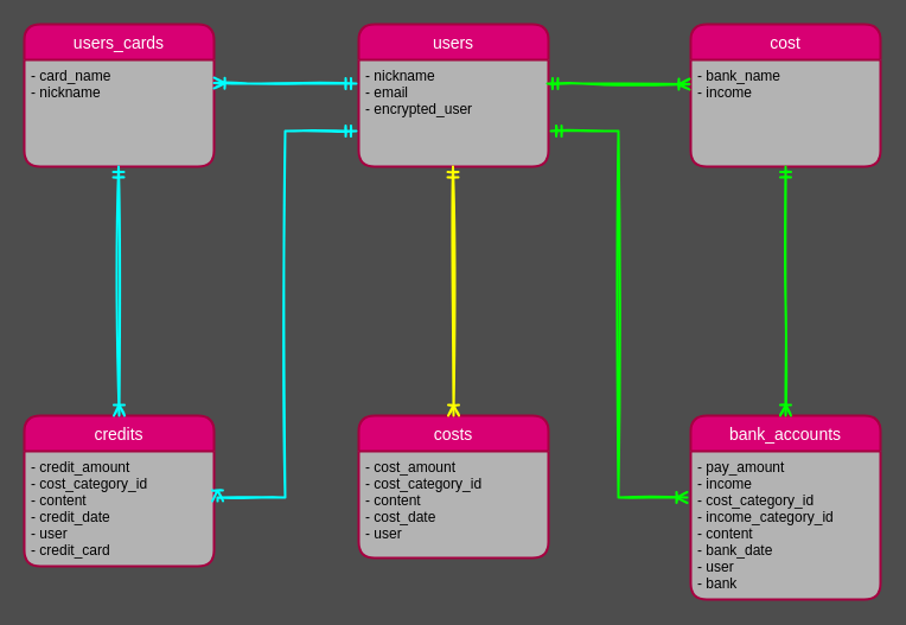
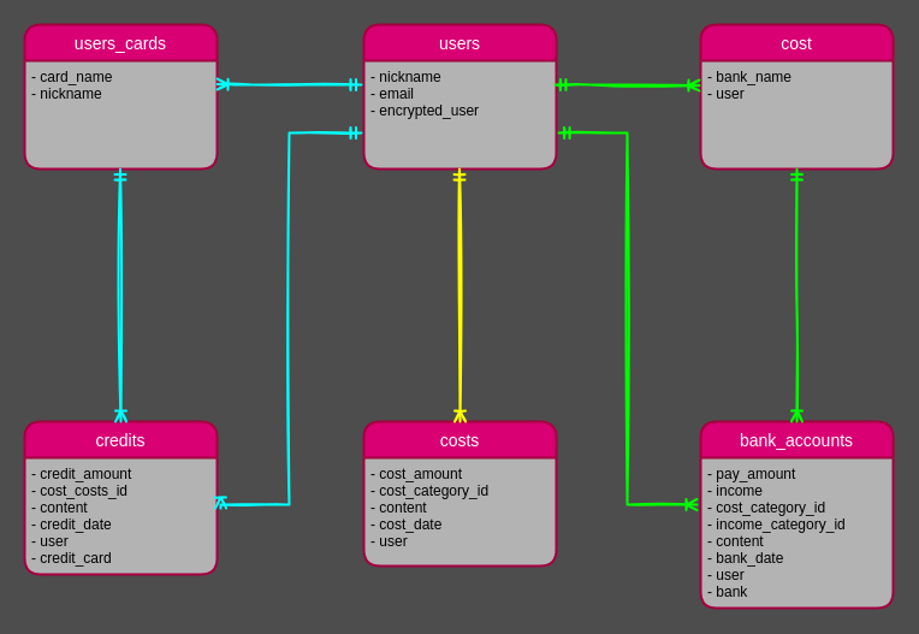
  <mxCell id="0" />
  <mxCell id="1" parent="0" />
  <mxCell id="2" value="users" style="swimlane;childLayout=stackLayout;horizontal=1;startSize=30;horizontalStack=0;rounded=1;fontSize=14;fontStyle=0;strokeWidth=2;resizeParent=0;resizeLast=1;shadow=0;dashed=0;align=center;fillColor=#d80073;fontColor=#ffffff;strokeColor=#A50040;swimlaneFillColor=#B3B3B3;" parent="1" vertex="1"><mxGeometry x="302" y="20" width="160" height="120" as="geometry" /></mxCell>
  <mxCell id="3" value="- nickname&#10;- email&#10;- encrypted_user" style="align=left;strokeColor=none;fillColor=none;spacingLeft=4;fontSize=12;verticalAlign=top;resizable=0;rotatable=0;part=1;" parent="2" vertex="1"><mxGeometry y="30" width="160" height="90" as="geometry" /></mxCell>
  <mxCell id="4" value="cost" style="swimlane;childLayout=stackLayout;horizontal=1;startSize=30;horizontalStack=0;rounded=1;fontSize=14;fontStyle=0;strokeWidth=2;resizeParent=0;resizeLast=1;shadow=0;dashed=0;align=center;fillColor=#d80073;fontColor=#ffffff;strokeColor=#A50040;swimlaneFillColor=#B3B3B3;" parent="1" vertex="1"><mxGeometry x="582" y="20" width="160" height="120" as="geometry" /></mxCell>
- <mxCell id="5" value="- bank_name&#10;- income" style="align=left;strokeColor=none;fillColor=none;spacingLeft=4;fontSize=12;verticalAlign=top;resizable=0;rotatable=0;part=1;" parent="4" vertex="1"><mxGeometry y="30" width="160" height="90" as="geometry" /></mxCell>
+ <mxCell id="5" value="- bank_name&#10;- user" style="align=left;strokeColor=none;fillColor=none;spacingLeft=4;fontSize=12;verticalAlign=top;resizable=0;rotatable=0;part=1;" parent="4" vertex="1"><mxGeometry y="30" width="160" height="90" as="geometry" /></mxCell>
  <mxCell id="6" value="bank_accounts" style="swimlane;childLayout=stackLayout;horizontal=1;startSize=30;horizontalStack=0;rounded=1;fontSize=14;fontStyle=0;strokeWidth=2;resizeParent=0;resizeLast=1;shadow=0;dashed=0;align=center;fillColor=#d80073;fontColor=#ffffff;strokeColor=#A50040;swimlaneFillColor=#B3B3B3;" parent="1" vertex="1"><mxGeometry x="582" y="350" width="160" height="155" as="geometry" /></mxCell>
  <mxCell id="7" value="- pay_amount&#10;- income&#10;- cost_category_id&#10;- income_category_id&#10;- content&#10;- bank_date&#10;- user&#10;- bank" style="align=left;strokeColor=none;fillColor=none;spacingLeft=4;fontSize=12;verticalAlign=top;resizable=0;rotatable=0;part=1;" parent="6" vertex="1"><mxGeometry y="30" width="160" height="125" as="geometry" /></mxCell>
  <mxCell id="8" value="users_cards" style="swimlane;childLayout=stackLayout;horizontal=1;startSize=30;horizontalStack=0;rounded=1;fontSize=14;fontStyle=0;strokeWidth=2;resizeParent=0;resizeLast=1;shadow=0;dashed=0;align=center;fillColor=#d80073;fontColor=#ffffff;strokeColor=#A50040;swimlaneFillColor=#B3B3B3;" parent="1" vertex="1"><mxGeometry x="20" y="20" width="160" height="120" as="geometry" /></mxCell>
  <mxCell id="9" value="- card_name&#10;- nickname" style="align=left;strokeColor=none;fillColor=none;spacingLeft=4;fontSize=12;verticalAlign=top;resizable=0;rotatable=0;part=1;" parent="8" vertex="1"><mxGeometry y="30" width="160" height="90" as="geometry" /></mxCell>
  <mxCell id="10" value="credits" style="swimlane;childLayout=stackLayout;horizontal=1;startSize=30;horizontalStack=0;rounded=1;fontSize=14;fontStyle=0;strokeWidth=2;resizeParent=0;resizeLast=1;shadow=0;dashed=0;align=center;fillColor=#d80073;fontColor=#ffffff;strokeColor=#A50040;swimlaneFillColor=#B3B3B3;" parent="1" vertex="1"><mxGeometry x="20" y="350" width="160" height="127" as="geometry" /></mxCell>
- <mxCell id="11" value="- credit_amount&#10;- cost_category_id&#10;- content&#10;- credit_date&#10;- user&#10;- credit_card" style="align=left;strokeColor=none;fillColor=none;spacingLeft=4;fontSize=12;verticalAlign=top;resizable=0;rotatable=0;part=1;" parent="10" vertex="1"><mxGeometry y="30" width="160" height="97" as="geometry" /></mxCell>
+ <mxCell id="11" value="- credit_amount&#10;- cost_costs_id&#10;- content&#10;- credit_date&#10;- user&#10;- credit_card" style="align=left;strokeColor=none;fillColor=none;spacingLeft=4;fontSize=12;verticalAlign=top;resizable=0;rotatable=0;part=1;" parent="10" vertex="1"><mxGeometry y="30" width="160" height="97" as="geometry" /></mxCell>
  <mxCell id="12" value="costs" style="swimlane;childLayout=stackLayout;horizontal=1;startSize=30;horizontalStack=0;rounded=1;fontSize=14;fontStyle=0;strokeWidth=2;resizeParent=0;resizeLast=1;shadow=0;dashed=0;align=center;fillColor=#d80073;fontColor=#ffffff;strokeColor=#A50040;swimlaneFillColor=#B3B3B3;" parent="1" vertex="1"><mxGeometry x="302" y="350" width="160" height="120" as="geometry" /></mxCell>
  <mxCell id="13" value="- cost_amount&#10;- cost_category_id&#10;- content&#10;- cost_date&#10;- user" style="align=left;strokeColor=none;fillColor=none;spacingLeft=4;fontSize=12;verticalAlign=top;resizable=0;rotatable=0;part=1;" parent="12" vertex="1"><mxGeometry y="30" width="160" height="90" as="geometry" /></mxCell>
  <mxCell id="14" value="" style="edgeStyle=orthogonalEdgeStyle;fontSize=12;html=1;endArrow=ERoneToMany;startArrow=ERmandOne;fillColor=#1ba1e2;strokeColor=#00FFFF;strokeWidth=2;rounded=0;jumpStyle=none;shadow=0;sketch=1;sourcePerimeterSpacing=0;" parent="1" edge="1"><mxGeometry width="100" height="100" relative="1" as="geometry"><mxPoint x="300" y="70" as="sourcePoint" /><mxPoint x="180" y="69.5" as="targetPoint" /><Array as="points"><mxPoint x="210" y="69.5" /></Array></mxGeometry></mxCell>
  <mxCell id="15" value="" style="edgeStyle=orthogonalEdgeStyle;fontSize=12;html=1;endArrow=ERoneToMany;startArrow=ERmandOne;fillColor=#1ba1e2;strokeColor=#00FF00;strokeWidth=2;rounded=0;jumpStyle=none;shadow=0;sketch=1;targetPerimeterSpacing=0;" parent="1" edge="1"><mxGeometry width="100" height="100" relative="1" as="geometry"><mxPoint x="461" y="70" as="sourcePoint" /><mxPoint x="581" y="70.5" as="targetPoint" /><Array as="points"><mxPoint x="491" y="70" /></Array></mxGeometry></mxCell>
  <mxCell id="16" value="" style="edgeStyle=orthogonalEdgeStyle;fontSize=12;html=1;endArrow=ERoneToMany;startArrow=ERmandOne;fillColor=#1ba1e2;strokeColor=#FFFF00;strokeWidth=2;rounded=0;jumpStyle=none;shadow=0;sketch=1;sourcePerimeterSpacing=0;entryX=0.5;entryY=0;entryDx=0;entryDy=0;" parent="1" target="12" edge="1"><mxGeometry width="100" height="100" relative="1" as="geometry"><mxPoint x="381.5" y="140" as="sourcePoint" /><mxPoint x="381.5" y="270" as="targetPoint" /><Array as="points" /></mxGeometry></mxCell>
  <mxCell id="17" value="" style="edgeStyle=orthogonalEdgeStyle;fontSize=12;html=1;endArrow=ERoneToMany;startArrow=ERmandOne;fillColor=#1ba1e2;strokeColor=#00FFFF;strokeWidth=2;rounded=0;jumpStyle=none;shadow=0;sketch=1;sourcePerimeterSpacing=0;entryX=0.5;entryY=0;entryDx=0;entryDy=0;" parent="1" target="10" edge="1"><mxGeometry width="100" height="100" relative="1" as="geometry"><mxPoint x="99.5" y="140" as="sourcePoint" /><mxPoint x="100" y="350" as="targetPoint" /><Array as="points" /></mxGeometry></mxCell>
  <mxCell id="18" value="" style="edgeStyle=orthogonalEdgeStyle;fontSize=12;html=1;endArrow=ERoneToMany;startArrow=ERmandOne;fillColor=#1ba1e2;strokeColor=#00FF00;strokeWidth=2;rounded=0;jumpStyle=none;shadow=0;sketch=1;sourcePerimeterSpacing=0;" parent="1" edge="1"><mxGeometry width="100" height="100" relative="1" as="geometry"><mxPoint x="662" y="140" as="sourcePoint" /><mxPoint x="662" y="350" as="targetPoint" /><Array as="points"><mxPoint x="662" y="255" /></Array></mxGeometry></mxCell>
  <mxCell id="19" value="" style="edgeStyle=orthogonalEdgeStyle;fontSize=12;html=1;endArrow=ERoneToMany;startArrow=ERmandOne;fillColor=#1ba1e2;strokeColor=#00FFFF;strokeWidth=2;rounded=0;jumpStyle=none;shadow=0;sketch=1;sourcePerimeterSpacing=0;entryX=1.019;entryY=0.433;entryDx=0;entryDy=0;entryPerimeter=0;" parent="1" target="11" edge="1"><mxGeometry width="100" height="100" relative="1" as="geometry"><mxPoint x="300" y="110" as="sourcePoint" /><mxPoint x="200" y="390" as="targetPoint" /><Array as="points"><mxPoint x="240" y="110" /><mxPoint x="240" y="419" /></Array></mxGeometry></mxCell>
  <mxCell id="20" value="" style="edgeStyle=orthogonalEdgeStyle;fontSize=12;html=1;endArrow=ERoneToMany;startArrow=ERmandOne;fillColor=#1ba1e2;strokeColor=#00FF00;strokeWidth=2;rounded=0;jumpStyle=none;shadow=0;sketch=1;sourcePerimeterSpacing=0;exitX=1.019;exitY=0.667;exitDx=0;exitDy=0;exitPerimeter=0;" parent="1" edge="1"><mxGeometry width="100" height="100" relative="1" as="geometry"><mxPoint x="464.04" y="110.03" as="sourcePoint" /><mxPoint x="579" y="419" as="targetPoint" /><Array as="points"><mxPoint x="521" y="110" /><mxPoint x="521" y="419" /></Array></mxGeometry></mxCell>
